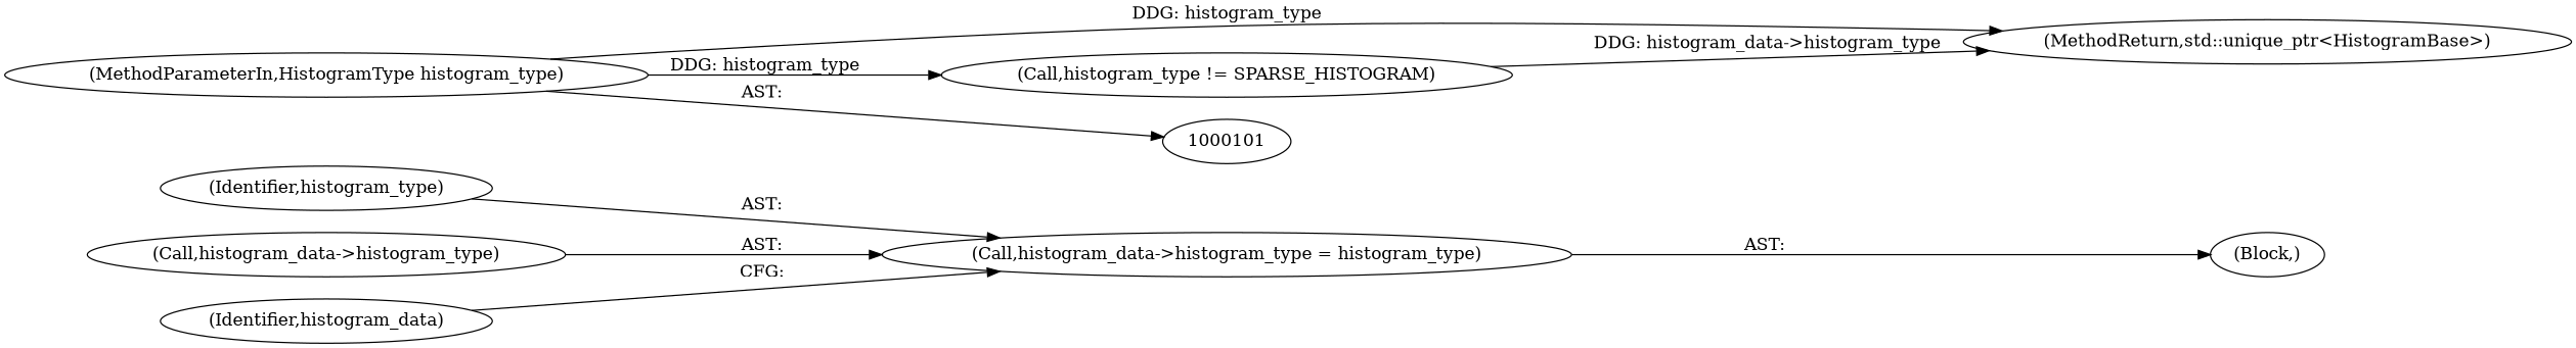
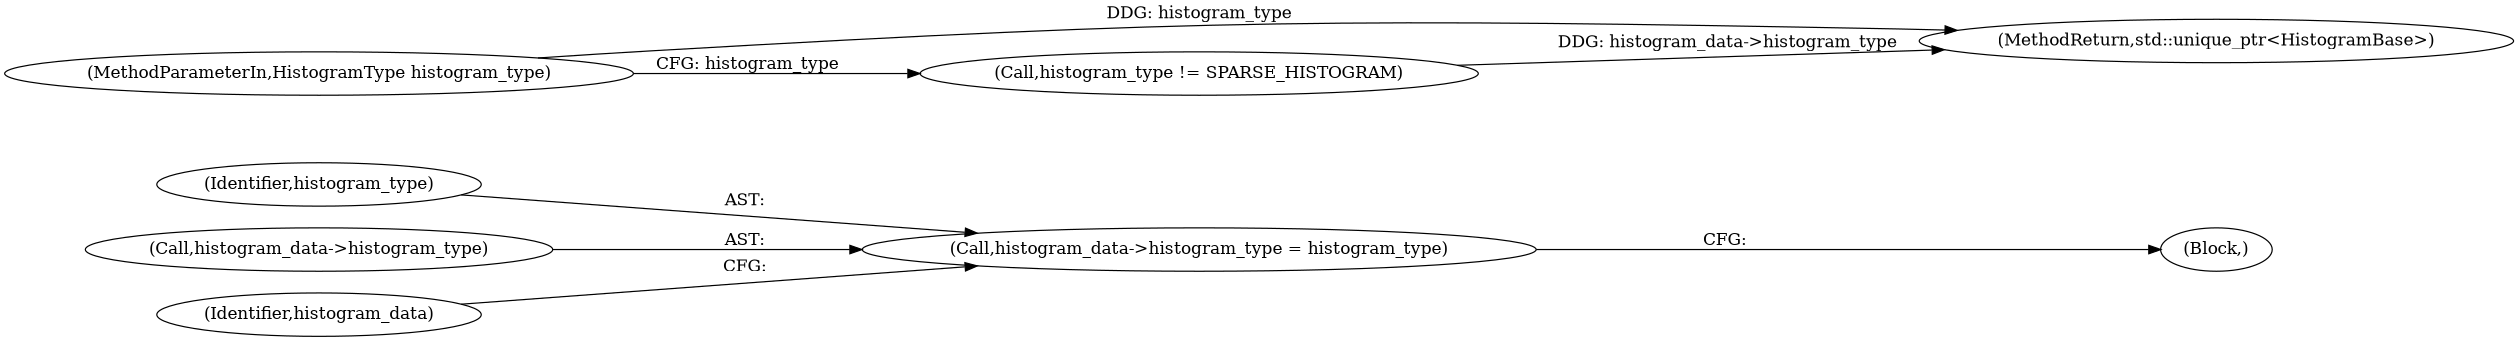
  digraph {
    rankdir=LR
    n1 [label="(Call,histogram_data->histogram_type = histogram_type)"]
    n2 [label="(Block,)"]
    n3 [label="(MethodReturn,std::unique_ptr<HistogramBase>)"]
    n4 [label="(Identifier,histogram_type)"]
    n5 [label="(MethodParameterIn,HistogramType histogram_type)"]
    n6 [label="(Call,histogram_type != SPARSE_HISTOGRAM)"]
-   1000101
    n8 [label="(Call,histogram_data->histogram_type)"]
    n9 [label="(Identifier,histogram_data)"]
-   n1 -> n2 [label="AST: "]
+   n1 -> n2 [label="CFG: "]
    n4 -> n1 [label="AST: "]
    n5 -> n3 [label="DDG: histogram_type"]
-   n5 -> n6 [label="DDG: histogram_type"]
-   n5 -> 1000101 [label="AST: "]
+   n5 -> n6 [label="CFG: histogram_type"]
    n6 -> n3 [label="DDG: histogram_data->histogram_type"]
    n8 -> n1 [label="AST: "]
    n9 -> n1 [label="CFG: "]
  }
